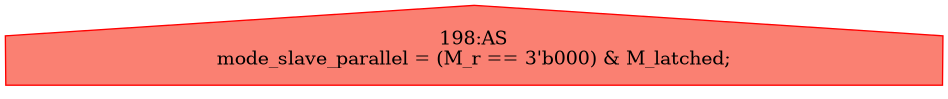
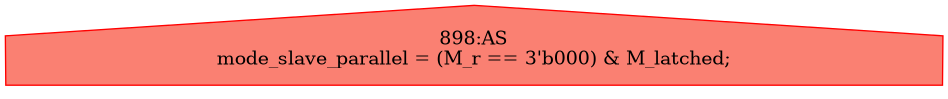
  strict digraph {
-   n1 [ast="<pyverilog.vparser.ast.Assign object at 0x7f1e4d7e2d50>" def_var="['mode_slave_parallel']" fillcolor=salmon label="198:AS\nmode_slave_parallel = (M_r == 3'b000) & M_latched;" statements="[]" style=filled typ=Assign use_var="['M_r', 'M_latched']" color=red shape=house]
+   n1 [ast="<pyverilog.vparser.ast.Assign object at 0x7f1e4d7e2d50>" def_var="['mode_slave_parallel']" fillcolor=salmon label="898:AS\nmode_slave_parallel = (M_r == 3'b000) & M_latched;" statements="[]" style=filled typ=Assign use_var="['M_r', 'M_latched']" color=red shape=house]
  }
